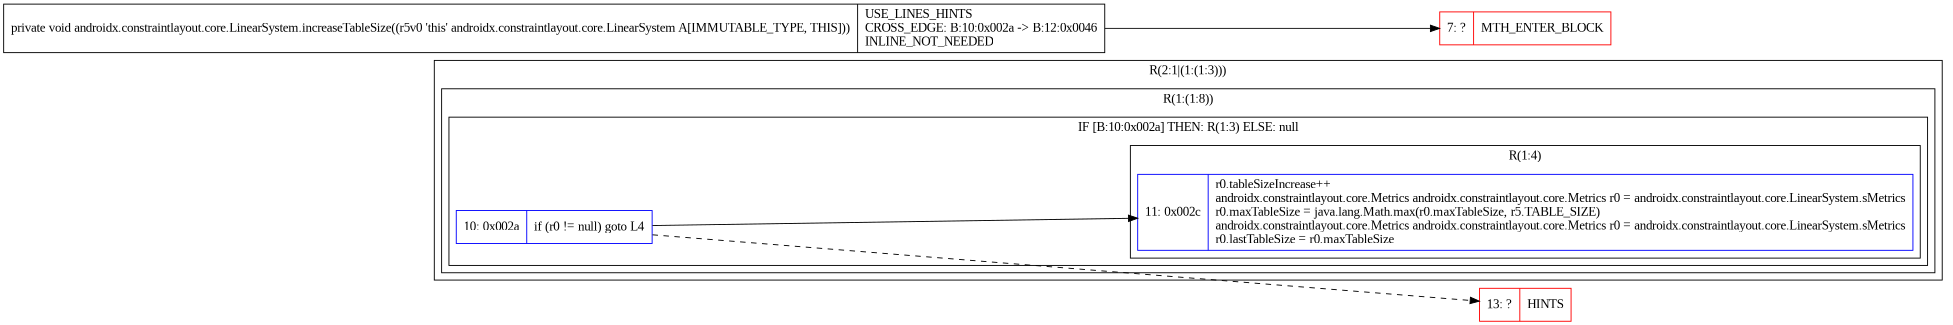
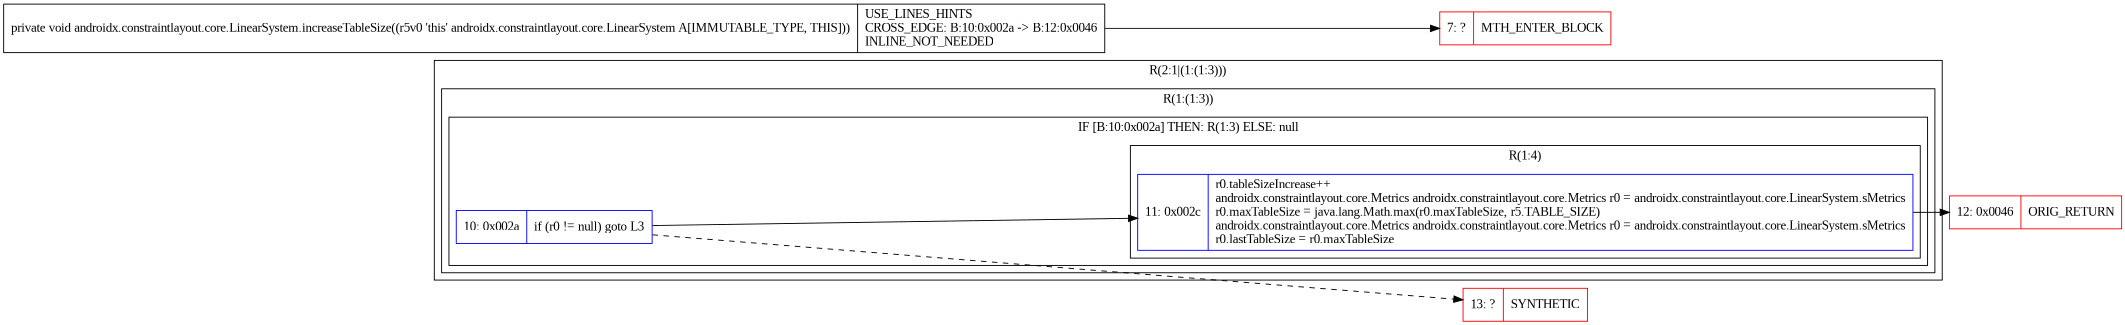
  digraph {
    fontname="Liberation Serif"
    rankdir=LR
    node [color=red fontname="Liberation Serif" shape=record]
    edge [fontname="Liberation Serif"]
    n1 [color=blue label="{11\:\ 0x002c|r0.tableSizeIncrease++\landroidx.constraintlayout.core.Metrics androidx.constraintlayout.core.Metrics r0 = androidx.constraintlayout.core.LinearSystem.sMetrics\lr0.maxTableSize = java.lang.Math.max(r0.maxTableSize, r5.TABLE_SIZE)\landroidx.constraintlayout.core.Metrics androidx.constraintlayout.core.Metrics r0 = androidx.constraintlayout.core.LinearSystem.sMetrics\lr0.lastTableSize = r0.maxTableSize\l}"]
-   n2 [color=blue label="{10\:\ 0x002a|if (r0 != null) goto L4\l}"]
-   n4 [label="{13\:\ ?|HINTS\l}"]
+   n2 [color=blue label="{10\:\ 0x002a|if (r0 != null) goto L3\l}"]
+   n3 [label="{12\:\ 0x0046|ORIG_RETURN\l}"]
+   n4 [label="{13\:\ ?|SYNTHETIC\l}"]
    n5 [label="{7\:\ ?|MTH_ENTER_BLOCK\l}"]
    n6 [label="{private void androidx.constraintlayout.core.LinearSystem.increaseTableSize((r5v0 'this' androidx.constraintlayout.core.LinearSystem A[IMMUTABLE_TYPE, THIS]))  | USE_LINES_HINTS\lCROSS_EDGE: B:10:0x002a \-\> B:12:0x0046\lINLINE_NOT_NEEDED\l}" color=""]
    subgraph cluster_1 {
      label="R(2:1|(1:(1:3)))"
      subgraph cluster_2 {
-       label="R(1:(1:8))"
+       label="R(1:(1:3))"
        subgraph cluster_3 {
          label="IF [B:10:0x002a] THEN: R(1:3) ELSE: null"
          n2
          subgraph cluster_4 {
            label="R(1:4)"
            n1
          }
        }
      }
    }
+   n1 -> n3
    n2 -> n1
    n2 -> n4 [style=dashed]
    n6 -> n5
  }
